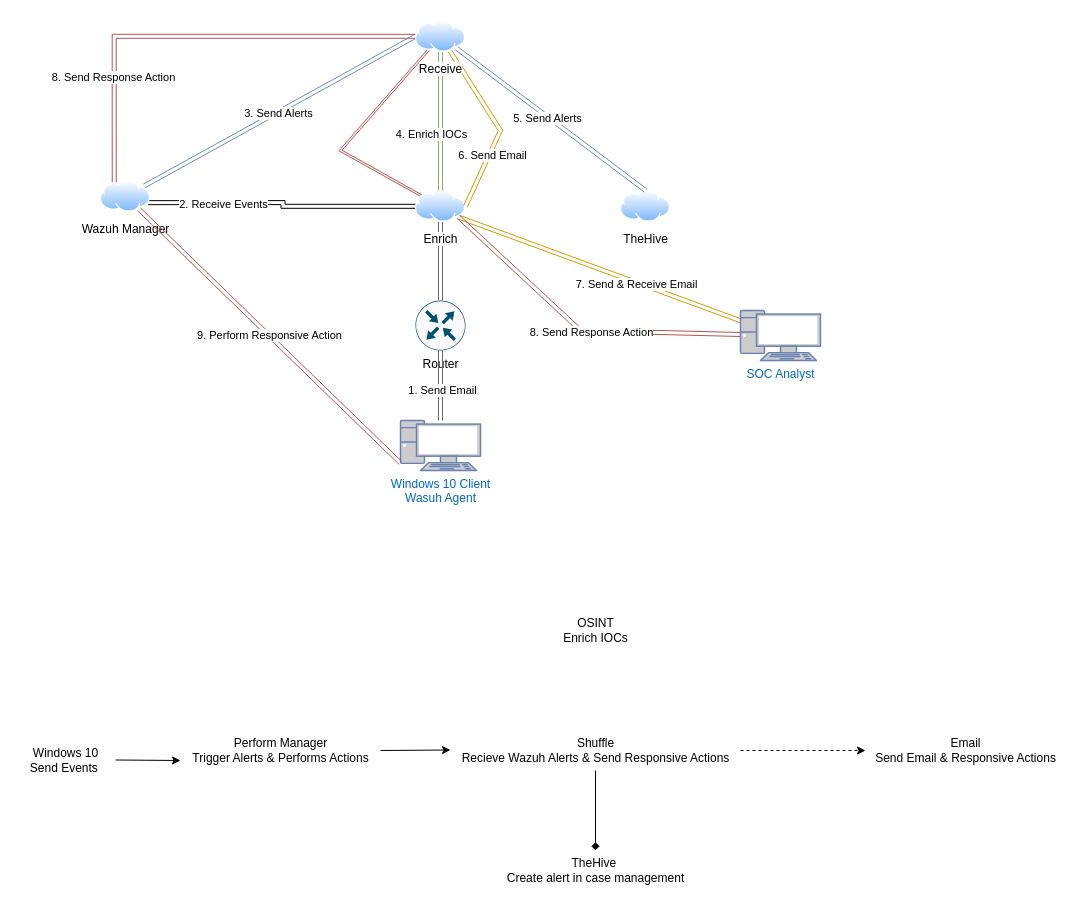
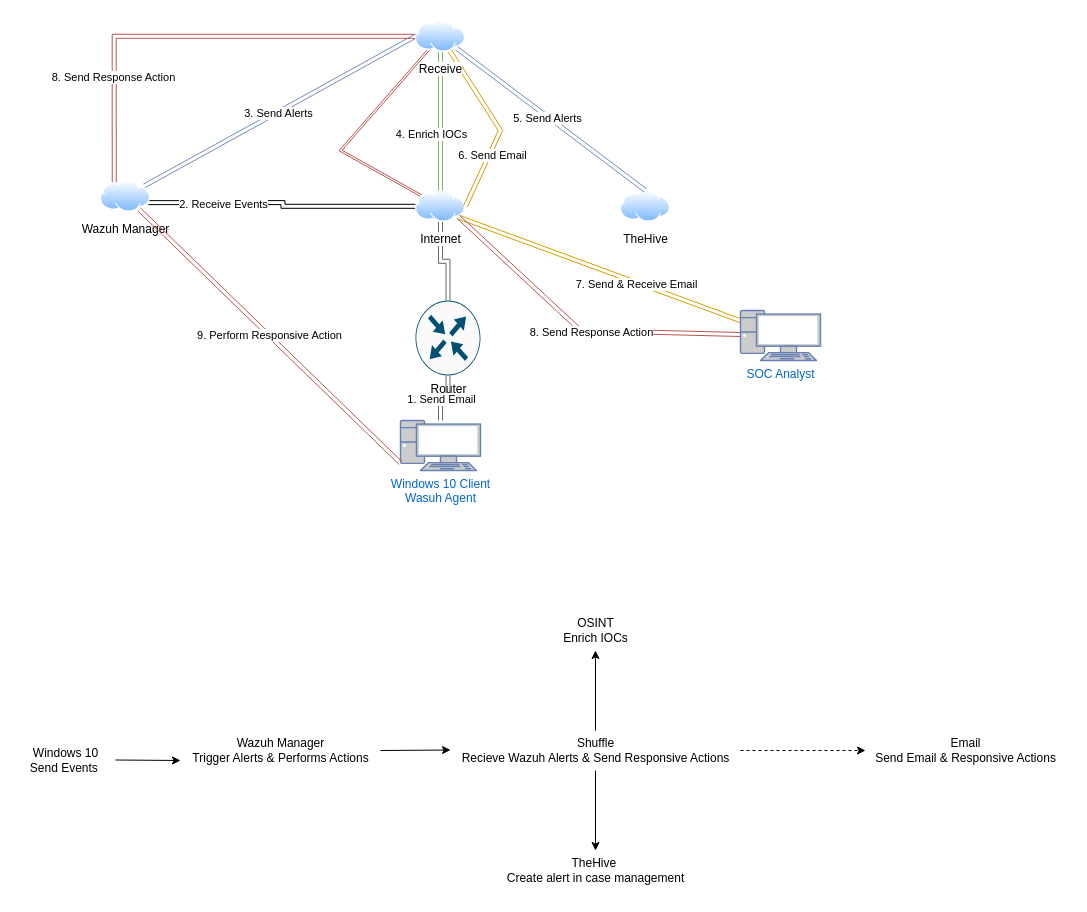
  <mxCell id="0" />
  <mxCell id="1" parent="0" />
  <mxCell id="2" value="Windows 10 Client&lt;div&gt;Wasuh Agent&lt;/div&gt;" style="fontColor=#0066CC;verticalAlign=top;verticalLabelPosition=bottom;labelPosition=center;align=center;html=1;outlineConnect=0;fillColor=#CCCCCC;strokeColor=#6881B3;gradientColor=none;gradientDirection=north;strokeWidth=2;shape=mxgraph.networks.pc;" vertex="1" parent="1"><mxGeometry x="400" y="420" width="80" height="50" as="geometry" /></mxCell>
  <mxCell id="3" style="edgeStyle=orthogonalEdgeStyle;rounded=0;orthogonalLoop=1;jettySize=auto;html=1;shape=link;fillColor=#f5f5f5;strokeColor=#666666;" edge="1" parent="1" source="4" target="8"><mxGeometry relative="1" as="geometry" /></mxCell>
- <mxCell id="4" value="Router" style="sketch=0;points=[[0.5,0,0],[1,0.5,0],[0.5,1,0],[0,0.5,0],[0.145,0.145,0],[0.856,0.145,0],[0.855,0.856,0],[0.145,0.855,0]];verticalLabelPosition=bottom;html=1;verticalAlign=top;aspect=fixed;align=center;pointerEvents=1;shape=mxgraph.cisco19.rect;prIcon=router;fillColor=#FAFAFA;strokeColor=#005073;" vertex="1" parent="1"><mxGeometry x="415" y="300" width="50" height="50" as="geometry" /></mxCell>
+ <mxCell id="4" value="Router" style="sketch=0;points=[[0.5,0,0],[1,0.5,0],[0.5,1,0],[0,0.5,0],[0.145,0.145,0],[0.856,0.145,0],[0.855,0.856,0],[0.145,0.855,0]];verticalLabelPosition=bottom;html=1;verticalAlign=top;aspect=fixed;align=center;pointerEvents=1;shape=mxgraph.cisco19.rect;prIcon=router;fillColor=#FAFAFA;strokeColor=#005073;" vertex="1" parent="1"><mxGeometry x="415" y="300" width="65" height="75" as="geometry" /></mxCell>
  <mxCell id="5" style="edgeStyle=orthogonalEdgeStyle;rounded=0;orthogonalLoop=1;jettySize=auto;html=1;entryX=1;entryY=0.75;entryDx=0;entryDy=0;shape=link;" edge="1" parent="1" source="8" target="12"><mxGeometry relative="1" as="geometry" /></mxCell>
  <mxCell id="6" value="2. Receive Events" style="edgeLabel;html=1;align=center;verticalAlign=middle;resizable=0;points=[];" vertex="1" connectable="0" parent="5"><mxGeometry x="0.445" y="1" relative="1" as="geometry"><mxPoint as="offset" /></mxGeometry></mxCell>
  <mxCell id="7" style="rounded=0;orthogonalLoop=1;jettySize=auto;html=1;shape=link;fillColor=#f8cecc;strokeColor=#b85450;width=-2;" edge="1" parent="1" source="8" target="21"><mxGeometry relative="1" as="geometry"><Array as="points"><mxPoint x="340" y="150" /></Array></mxGeometry></mxCell>
- <mxCell id="8" value="Enrich" style="image;aspect=fixed;perimeter=ellipsePerimeter;html=1;align=center;shadow=0;dashed=0;spacingTop=3;image=img/lib/active_directory/internet_cloud.svg;" vertex="1" parent="1"><mxGeometry x="415" y="190" width="50" height="31.5" as="geometry" /></mxCell>
+ <mxCell id="8" value="Internet" style="image;aspect=fixed;perimeter=ellipsePerimeter;html=1;align=center;shadow=0;dashed=0;spacingTop=3;image=img/lib/active_directory/internet_cloud.svg;" vertex="1" parent="1"><mxGeometry x="415" y="190" width="50" height="31.5" as="geometry" /></mxCell>
  <mxCell id="9" value="TheHive" style="image;aspect=fixed;perimeter=ellipsePerimeter;html=1;align=center;shadow=0;dashed=0;spacingTop=3;image=img/lib/active_directory/internet_cloud.svg;" vertex="1" parent="1"><mxGeometry x="620" y="190" width="50" height="31.5" as="geometry" /></mxCell>
  <mxCell id="10" style="rounded=0;orthogonalLoop=1;jettySize=auto;html=1;entryX=0;entryY=0.5;entryDx=0;entryDy=0;shape=link;fillColor=#dae8fc;strokeColor=#6c8ebf;" edge="1" parent="1" source="12" target="21"><mxGeometry relative="1" as="geometry" /></mxCell>
  <mxCell id="11" value="3. Send Alerts" style="edgeLabel;html=1;align=center;verticalAlign=middle;resizable=0;points=[];" vertex="1" connectable="0" parent="10"><mxGeometry x="-0.015" y="-1" relative="1" as="geometry"><mxPoint x="-1" as="offset" /></mxGeometry></mxCell>
  <mxCell id="12" value="Wazuh Manager" style="image;aspect=fixed;perimeter=ellipsePerimeter;html=1;align=center;shadow=0;dashed=0;spacingTop=3;image=img/lib/active_directory/internet_cloud.svg;" vertex="1" parent="1"><mxGeometry x="100" y="180" width="50" height="31.5" as="geometry" /></mxCell>
  <mxCell id="13" style="edgeStyle=orthogonalEdgeStyle;rounded=0;orthogonalLoop=1;jettySize=auto;html=1;entryX=0.5;entryY=0;entryDx=0;entryDy=0;shape=link;fillColor=#d5e8d4;strokeColor=#82b366;" edge="1" parent="1" source="21" target="8"><mxGeometry relative="1" as="geometry" /></mxCell>
  <mxCell id="14" value="4. Enrich IOCs" style="edgeLabel;html=1;align=center;verticalAlign=middle;resizable=0;points=[];" vertex="1" connectable="0" parent="13"><mxGeometry x="0.177" y="2" relative="1" as="geometry"><mxPoint x="-12" as="offset" /></mxGeometry></mxCell>
  <mxCell id="15" style="rounded=0;orthogonalLoop=1;jettySize=auto;html=1;entryX=0.5;entryY=0;entryDx=0;entryDy=0;shape=link;fillColor=#dae8fc;strokeColor=#6c8ebf;" edge="1" parent="1" source="21" target="9"><mxGeometry relative="1" as="geometry" /></mxCell>
  <mxCell id="16" value="5. Send Alerts" style="edgeLabel;html=1;align=center;verticalAlign=middle;resizable=0;points=[];" vertex="1" connectable="0" parent="15"><mxGeometry x="-0.034" y="-1" relative="1" as="geometry"><mxPoint as="offset" /></mxGeometry></mxCell>
  <mxCell id="17" style="rounded=0;orthogonalLoop=1;jettySize=auto;html=1;entryX=1;entryY=0.5;entryDx=0;entryDy=0;fillColor=#ffe6cc;strokeColor=#d79b00;shape=link;" edge="1" parent="1" source="21" target="8"><mxGeometry relative="1" as="geometry"><Array as="points"><mxPoint x="500" y="130" /></Array></mxGeometry></mxCell>
  <mxCell id="18" value="6. Send Email" style="edgeLabel;html=1;align=center;verticalAlign=middle;resizable=0;points=[];" vertex="1" connectable="0" parent="17"><mxGeometry x="0.355" y="3" relative="1" as="geometry"><mxPoint as="offset" /></mxGeometry></mxCell>
  <mxCell id="19" style="edgeStyle=orthogonalEdgeStyle;rounded=0;orthogonalLoop=1;jettySize=auto;html=1;entryX=0.25;entryY=0;entryDx=0;entryDy=0;fillColor=#f8cecc;strokeColor=#b85450;shape=link;" edge="1" parent="1" source="21" target="12"><mxGeometry relative="1" as="geometry" /></mxCell>
  <mxCell id="20" value="8. Send Response Action" style="edgeLabel;html=1;align=center;verticalAlign=middle;resizable=0;points=[];" vertex="1" connectable="0" parent="19"><mxGeometry x="0.536" y="-1" relative="1" as="geometry"><mxPoint y="-1" as="offset" /></mxGeometry></mxCell>
  <mxCell id="21" value="Receive" style="image;aspect=fixed;perimeter=ellipsePerimeter;html=1;align=center;shadow=0;dashed=0;spacingTop=3;image=img/lib/active_directory/internet_cloud.svg;" vertex="1" parent="1"><mxGeometry x="415" y="20" width="50" height="31.5" as="geometry" /></mxCell>
  <mxCell id="22" style="rounded=0;orthogonalLoop=1;jettySize=auto;html=1;entryX=1;entryY=1;entryDx=0;entryDy=0;shape=link;fillColor=#ffe6cc;strokeColor=#d79b00;" edge="1" parent="1" source="26" target="8"><mxGeometry relative="1" as="geometry" /></mxCell>
  <mxCell id="23" value="7. Send &amp;amp; Receive Email" style="edgeLabel;html=1;align=center;verticalAlign=middle;resizable=0;points=[];" vertex="1" connectable="0" parent="22"><mxGeometry x="-0.26" y="2" relative="1" as="geometry"><mxPoint as="offset" /></mxGeometry></mxCell>
  <mxCell id="24" style="rounded=0;orthogonalLoop=1;jettySize=auto;html=1;entryX=1;entryY=1;entryDx=0;entryDy=0;shape=link;fillColor=#f8cecc;strokeColor=#b85450;" edge="1" parent="1" source="26" target="8"><mxGeometry relative="1" as="geometry"><Array as="points"><mxPoint x="580" y="330" /></Array></mxGeometry></mxCell>
  <mxCell id="25" value="8. Send Response Action" style="edgeLabel;html=1;align=center;verticalAlign=middle;resizable=0;points=[];" vertex="1" connectable="0" parent="24"><mxGeometry x="-0.081" y="1" relative="1" as="geometry"><mxPoint as="offset" /></mxGeometry></mxCell>
  <mxCell id="26" value="SOC Analyst" style="fontColor=#0066CC;verticalAlign=top;verticalLabelPosition=bottom;labelPosition=center;align=center;html=1;outlineConnect=0;fillColor=#CCCCCC;strokeColor=#6881B3;gradientColor=none;gradientDirection=north;strokeWidth=2;shape=mxgraph.networks.pc;" vertex="1" parent="1"><mxGeometry x="740" y="310" width="80" height="50" as="geometry" /></mxCell>
  <mxCell id="27" style="edgeStyle=orthogonalEdgeStyle;rounded=0;orthogonalLoop=1;jettySize=auto;html=1;entryX=0.5;entryY=1;entryDx=0;entryDy=0;entryPerimeter=0;startArrow=classic;startFill=1;shape=link;fillColor=#f5f5f5;strokeColor=#666666;" edge="1" parent="1" source="2" target="4"><mxGeometry relative="1" as="geometry" /></mxCell>
  <mxCell id="28" value="1. Send Email" style="edgeLabel;html=1;align=center;verticalAlign=middle;resizable=0;points=[];" vertex="1" connectable="0" parent="27"><mxGeometry x="-0.114" y="-1" relative="1" as="geometry"><mxPoint as="offset" /></mxGeometry></mxCell>
  <mxCell id="29" style="rounded=0;orthogonalLoop=1;jettySize=auto;html=1;entryX=0;entryY=0.85;entryDx=0;entryDy=0;entryPerimeter=0;shape=link;fillColor=#f8cecc;strokeColor=#b85450;" edge="1" parent="1" source="12" target="2"><mxGeometry relative="1" as="geometry" /></mxCell>
  <mxCell id="30" value="9. Perform Responsive Action" style="edgeLabel;html=1;align=center;verticalAlign=middle;resizable=0;points=[];" vertex="1" connectable="0" parent="29"><mxGeometry x="-0.004" relative="1" as="geometry"><mxPoint as="offset" /></mxGeometry></mxCell>
  <mxCell id="31" value="Windows 10&lt;div&gt;Send Events&amp;nbsp;&lt;/div&gt;" style="text;html=1;align=center;verticalAlign=middle;resizable=0;points=[];autosize=1;strokeColor=none;fillColor=none;" vertex="1" parent="1"><mxGeometry y="740" width="90" height="40" as="geometry" x="20" /></mxCell>
  <mxCell id="32" value="" style="edgeStyle=none;orthogonalLoop=1;jettySize=auto;html=1;rounded=0;" edge="1" parent="1"><mxGeometry width="100" relative="1" as="geometry"><mxPoint x="115" y="759.5" as="sourcePoint" /><mxPoint x="180" y="760" as="targetPoint" /><Array as="points" /></mxGeometry></mxCell>
- <mxCell id="33" value="Perform Manager&lt;div&gt;Trigger Alerts &amp;amp; Performs Actions&lt;/div&gt;" style="text;html=1;align=center;verticalAlign=middle;resizable=0;points=[];autosize=1;strokeColor=none;fillColor=none;" vertex="1" parent="1"><mxGeometry x="180" y="730" width="200" height="40" as="geometry" /></mxCell>
- <mxCell id="35" value="" style="edgeStyle=orthogonalEdgeStyle;rounded=0;orthogonalLoop=1;jettySize=auto;html=1;endArrow=diamond;" edge="1" parent="1" source="37" target="40"><mxGeometry relative="1" as="geometry" /></mxCell>
+ <mxCell id="33" value="Wazuh Manager&lt;div&gt;Trigger Alerts &amp;amp; Performs Actions&lt;/div&gt;" style="text;html=1;align=center;verticalAlign=middle;resizable=0;points=[];autosize=1;strokeColor=none;fillColor=none;" vertex="1" parent="1"><mxGeometry x="180" y="730" width="200" height="40" as="geometry" /></mxCell>
+ <mxCell id="34" value="" style="edgeStyle=orthogonalEdgeStyle;rounded=0;orthogonalLoop=1;jettySize=auto;html=1;" edge="1" parent="1" source="37" target="39"><mxGeometry relative="1" as="geometry" /></mxCell>
+ <mxCell id="35" value="" style="edgeStyle=orthogonalEdgeStyle;rounded=0;orthogonalLoop=1;jettySize=auto;html=1;" edge="1" parent="1" source="37" target="40"><mxGeometry relative="1" as="geometry" /></mxCell>
  <mxCell id="36" value="" style="edgeStyle=orthogonalEdgeStyle;rounded=0;orthogonalLoop=1;jettySize=auto;html=1;dashed=1;" edge="1" parent="1" source="37" target="41"><mxGeometry relative="1" as="geometry" /></mxCell>
  <mxCell id="37" value="Shuffle&lt;div&gt;Recieve Wazuh Alerts &amp;amp; Send Responsive Actions&lt;/div&gt;" style="text;html=1;align=center;verticalAlign=middle;resizable=0;points=[];autosize=1;strokeColor=none;fillColor=none;" vertex="1" parent="1"><mxGeometry x="450" y="730" width="290" height="40" as="geometry" /></mxCell>
  <mxCell id="38" value="" style="edgeStyle=none;orthogonalLoop=1;jettySize=auto;html=1;rounded=0;" edge="1" parent="1"><mxGeometry width="100" relative="1" as="geometry"><mxPoint x="380" y="750" as="sourcePoint" /><mxPoint x="450" y="749.5" as="targetPoint" /><Array as="points" /></mxGeometry></mxCell>
  <mxCell id="39" value="OSINT&lt;div&gt;Enrich IOCs&lt;/div&gt;" style="text;html=1;align=center;verticalAlign=middle;resizable=0;points=[];autosize=1;strokeColor=none;fillColor=none;" vertex="1" parent="1"><mxGeometry x="550" y="610" width="90" height="40" as="geometry" /></mxCell>
  <mxCell id="40" value="TheHive&amp;nbsp;&lt;div&gt;Create alert in case management&lt;/div&gt;" style="text;html=1;align=center;verticalAlign=middle;resizable=0;points=[];autosize=1;strokeColor=none;fillColor=none;" vertex="1" parent="1"><mxGeometry x="495" y="850" width="200" height="40" as="geometry" /></mxCell>
  <mxCell id="41" value="Email&lt;div&gt;Send Email &amp;amp; Responsive Actions&lt;/div&gt;" style="text;html=1;align=center;verticalAlign=middle;resizable=0;points=[];autosize=1;strokeColor=none;fillColor=none;" vertex="1" parent="1"><mxGeometry x="865" y="730" width="200" height="40" as="geometry" /></mxCell>
